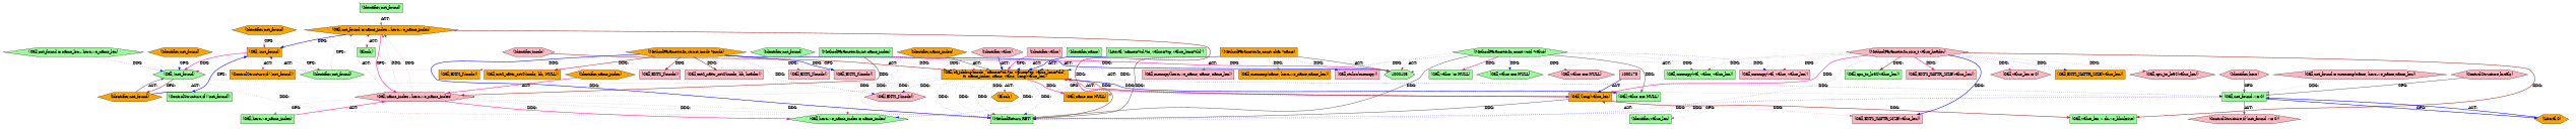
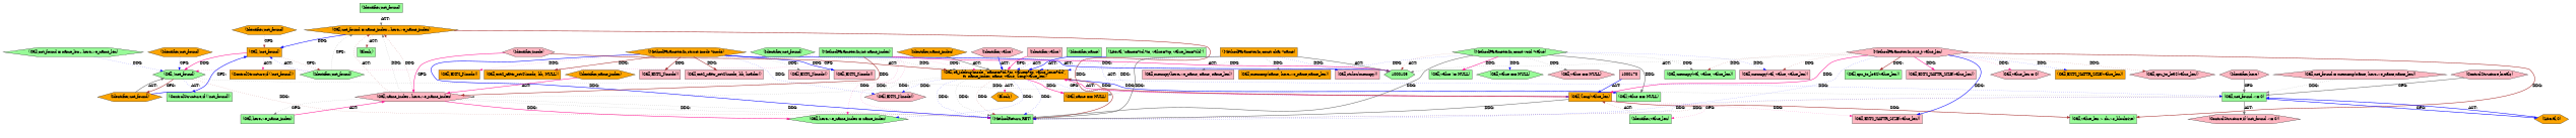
  digraph {
    node [fillcolor=lightpink shape=box style=filled]
    edge [color=blue style=dotted]
    n1 [fillcolor=orange label="(Call,not_found = name_index - here->e_name_index)" shape=hexagon]
    n2 [label="(Call,name_index - here->e_name_index)" shape=hexagon]
    n3 [fillcolor=orange label="(Call,!not_found)"]
    n4 [fillcolor=palegreen label="(MethodReturn,RET)"]
    n5 [fillcolor=palegreen label="(Block,)"]
    n6 [fillcolor=palegreen label="(Call,here->e_name_index)"]
    n7 [fillcolor=palegreen label="(Call,here->e_name_index = name_index)" shape=hexagon]
    n8 [fillcolor=palegreen label="(Call,!not_found)" shape=hexagon]
    n9 [fillcolor=orange label="(ControlStructure,if (!not_found))"]
    n10 [fillcolor=palegreen label="(Identifier,not_found)" shape=hexagon]
    n11 [fillcolor=orange label="(Call,ea_idebug(inode, \"name=%d.%s, value=%p, value_len=%ld\",\n\t\t  name_index, name, value, (long)value_len))"]
    n12 [fillcolor=orange label="(Call,(long)value_len)"]
    n13 [label="(Call,EXT2_I(inode))" shape=hexagon]
    n14 [fillcolor=palegreen label="(Call,value == NULL)"]
    n15 [fillcolor=orange label="(Block,)" shape=hexagon]
    n16 [fillcolor=orange label="(Call,name == NULL)"]
    n17 [fillcolor=palegreen label="(Call,value_len > sb->s_blocksize)"]
    n18 [label="(Call,EXT2_XATTR_SIZE(value_len))"]
    n19 [fillcolor=palegreen label="(Identifier,value_len)"]
    n20 [fillcolor=orange label="(MethodParameterIn,struct inode *inode)" shape=hexagon]
    n21 [fillcolor=orange label="(Call,ext2_xattr_set2(inode, bh, NULL))"]
    n22 [label="(Call,EXT2_I(inode))"]
    n23 [label="(Call,ext2_xattr_set2(inode, bh, header))"]
    n24 [label="(Call,EXT2_I(inode))"]
    n25 [label="(Call,EXT2_I(inode))"]
    n26 [fillcolor=orange label="(Call,EXT2_I(inode))"]
    1000125 [fillcolor=palegreen shape=hexagon]
    n28 [fillcolor=palegreen label="(MethodParameterIn,int name_index)"]
    n29 [fillcolor=orange label="(MethodParameterIn,const char *name)"]
    n30 [label="(Call,memcpy(here->e_name, name, name_len))"]
    n31 [fillcolor=orange label="(Call,memcmp(name, here->e_name,name_len))"]
    n32 [label="(Call,strlen(memcpy))"]
    n33 [fillcolor=palegreen label="(MethodParameterIn,const void *value)" shape=hexagon]
    n34 [fillcolor=palegreen label="(Call,memcpy(val, value, value_len))"]
    n35 [fillcolor=palegreen label="(Call,value == NULL)" shape=hexagon]
    n36 [label="(Call,memcpy(val, value, value_len))"]
    n37 [label="(Call,value == NULL)" shape=hexagon]
    n38 [fillcolor=palegreen label="(Call,value != NULL)"]
-   n39 [label="(MethodParameterIn,size_t value_header)" shape=hexagon]
+   n39 [label="(MethodParameterIn,size_t value_len)" shape=hexagon]
    n40 [fillcolor=palegreen label="(Call,cpu_to_le32(value_len))"]
    n41 [label="(Call,EXT2_XATTR_SIZE(value_len))"]
    n42 [label="(Call,value_len = 0)" shape=hexagon]
    n43 [fillcolor=orange label="(Call,EXT2_XATTR_SIZE(value_len))"]
    n44 [label="(Call,cpu_to_le32(value_len))" shape=hexagon]
    n45 [fillcolor=palegreen label="(Call,not_found <= 0)"]
    n46 [fillcolor=orange label="(Identifier,not_found)" shape=hexagon]
    n47 [fillcolor=palegreen label="(ControlStructure,if (!not_found))"]
    n48 [label="(ControlStructure,if (not_found <= 0))" shape=hexagon]
    n49 [fillcolor=orange label="(Literal,0)" shape=hexagon]
    n50 [fillcolor=orange label="(Identifier,name_index)" shape=hexagon]
    n51 [label="(Identifier,value)" shape=hexagon]
    n52 [label="(ControlStructure,break;)" shape=hexagon]
    n53 [fillcolor=palegreen label="(Call,not_found = name_len - here->e_name_len)" shape=hexagon]
    n54 [fillcolor=orange label="(Identifier,name_index)" shape=hexagon]
    n55 [label="(Identifier,value)"]
    n56 [label="(Identifier,inode)" shape=hexagon]
    n57 [fillcolor=orange label="(Identifier,not_found)" shape=hexagon]
    n58 [fillcolor=palegreen label="(Identifier,name)"]
    n59 [fillcolor=orange label="(Identifier,not_found)" shape=hexagon]
    n60 [label="(Identifier,here)" shape=hexagon]
    n61 [fillcolor=palegreen label="(Identifier,not_found)" shape=hexagon]
    n62 [fillcolor=palegreen label="(Identifier,not_found)"]
    n63 [fillcolor=palegreen label="(Literal,\"name=%d.%s, value=%p, value_len=%ld\")"]
    n64 [label="(Call,not_found = memcmp(name, here->e_name,name_len))" shape=hexagon]
    1000170
-   n1 -> n2 [color=deeppink label="CFG: " style=bold]
+   n56 -> n2 [color=deeppink label="CFG: " style=bold]
    n1 -> n3 [label="DDG: " style=bold]
    n1 -> n4 [color=brown label="DDG: " style=bold]
    n1 -> n5 [color=brown label="AST: "]
    n2 -> n1 [color=brown label="AST: "]
    n2 -> n1 [color=gray40 label="DDG: "]
    n2 -> n1 [color=brown label="DDG: "]
    n2 -> n4 [color=gray40 label="DDG: "]
    n2 -> n4 [color=gray40 label="DDG: "]
    n2 -> n6 [color=gray40 label="CFG: "]
    n2 -> n7 [color=deeppink label="DDG: " style=bold]
    n3 -> n8 [color=deeppink label="DDG: " style=bold]
    n3 -> n9 [color=deeppink label="AST: "]
    n3 -> n10 [color=brown label="CFG: "]
    n6 -> n2 [color=deeppink label="AST: " style=bold]
    n8 -> n4 [color=brown label="DDG: "]
    n8 -> n45 [color=gray40 label="DDG: "]
    n8 -> n46 [color=brown label="CFG: " style=bold]
    n8 -> n47 [label="AST: "]
    n10 -> n1 [color=gray40 label="CFG: "]
    n10 -> n3 [label="AST: "]
    n11 -> n2 [color=gray40 label="DDG: "]
    n11 -> n4 [label="DDG: "]
    n11 -> n4 [label="DDG: "]
    n11 -> n4 [color=gray40 label="DDG: "]
    n11 -> n4 [color=brown label="DDG: "]
    n11 -> n7 [label="DDG: "]
    n11 -> n12 [label="CFG: "]
    n11 -> n13 [label="DDG: "]
    n11 -> n14 [label="DDG: " style=bold]
    n11 -> n15 [color=deeppink label="AST: "]
    n11 -> n16 [color=deeppink label="DDG: " style=bold]
    n12 -> n4 [color=gray40 label="DDG: " style=bold]
    n12 -> n11 [color=deeppink label="AST: " style=bold]
    n12 -> n11 [color=brown label="DDG: " style=bold]
    n12 -> n17 [color=brown label="DDG: " style=bold]
    n12 -> n18 [color=deeppink label="DDG: "]
    n12 -> n19 [color=deeppink label="CFG: "]
    n19 -> n12 [color=brown label="AST: "]
    n20 -> n4 [label="DDG: " style=bold]
    n20 -> n11 [color=gray40 label="DDG: "]
    n20 -> n13 [label="DDG: "]
    n20 -> n21 [color=brown label="DDG: " style=bold]
    n20 -> n22 [color=brown label="DDG: " style=bold]
    n20 -> n23 [color=brown label="DDG: " style=bold]
    n20 -> n24 [color=gray40 label="DDG: "]
    n20 -> n25 [label="DDG: " style=bold]
    n20 -> n26 [color=deeppink label="DDG: "]
    n20 -> 1000125 [label="AST: " style=bold]
    n28 -> n2 [color=brown label="DDG: " style=bold]
    n28 -> n4 [color=deeppink label="DDG: "]
    n28 -> n7 [color=deeppink label="DDG: "]
    n28 -> n11 [color=deeppink label="DDG: "]
    n28 -> 1000125 [color=deeppink label="AST: " style=bold]
    n29 -> n4 [color=gray40 label="DDG: " style=bold]
    n29 -> n11 [label="DDG: "]
    n29 -> n16 [color=gray40 label="DDG: "]
    n29 -> 1000125 [color=gray40 label="AST: " style=bold]
    n29 -> n30 [color=gray40 label="DDG: "]
    n29 -> n31 [color=gray40 label="DDG: "]
    n29 -> n32 [label="DDG: "]
    n33 -> n4 [color=gray40 label="DDG: " style=bold]
    n33 -> n11 [label="DDG: "]
    n33 -> n14 [color=gray40 label="DDG: " style=bold]
    n33 -> 1000125 [color=brown label="AST: "]
    n33 -> n34 [color=gray40 label="DDG: "]
    n33 -> n35 [label="DDG: "]
    n33 -> n36 [label="DDG: "]
    n33 -> n37 [color=gray40 label="DDG: "]
    n33 -> n38 [color=deeppink label="DDG: " style=bold]
    n39 -> n4 [label="DDG: "]
    n39 -> n12 [color=deeppink label="DDG: " style=bold]
    n39 -> n17 [color=brown label="DDG: " style=bold]
    n39 -> n18 [label="DDG: " style=bold]
    n39 -> 1000125 [color=gray40 label="AST: "]
    n39 -> n34 [color=brown label="DDG: "]
    n39 -> n36 [color=brown label="DDG: "]
    n39 -> n40 [color=brown label="DDG: " style=bold]
    n39 -> n41 [color=deeppink label="DDG: " style=bold]
    n39 -> n42 [color=deeppink label="DDG: "]
    n39 -> n43 [label="DDG: "]
    n39 -> n44 [color=brown label="DDG: "]
    n45 -> n4 [color=brown label="DDG: "]
    n45 -> n4 [label="DDG: "]
    n45 -> n48 [color=gray40 label="AST: " style=bold]
    n45 -> n49 [label="CFG: " style=bold]
    n46 -> n3 [label="CFG: " style=bold]
    n46 -> n8 [color=gray40 label="AST: " style=bold]
    n49 -> n45 [label="AST: " style=bold]
    n50 -> n11 [color=gray40 label="AST: " style=bold]
    n51 -> n11 [label="AST: " style=bold]
    n52 -> n45 [color=gray40 label="CFG: " style=bold]
    n53 -> n8 [label="DDG: "]
    n54 -> n2 [color=deeppink label="AST: " style=bold]
    n55 -> n11 [color=deeppink label="CFG: " style=bold]
    n56 -> n11 [color=brown label="AST: " style=bold]
    n57 -> n3 [color=brown label="CFG: "]
    n58 -> n11 [label="AST: "]
    n59 -> n8 [label="CFG: "]
    n60 -> n45 [color=gray40 label="CFG: " style=bold]
    n61 -> n8 [color=deeppink label="CFG: "]
    n61 -> n45 [label="AST: "]
    n62 -> n1 [color=gray40 label="AST: "]
    n63 -> n11 [label="AST: " style=bold]
    n64 -> n45 [color=gray40 label="DDG: "]
    1000170 -> n12 [label="AST: " style=bold]
  }
